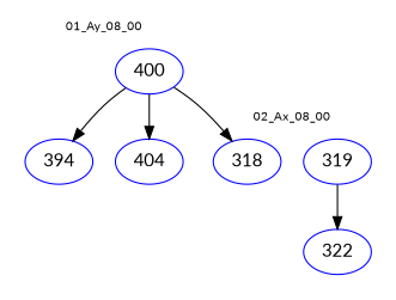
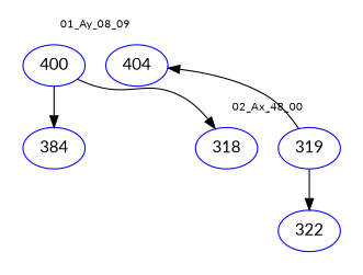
  digraph {
    fontname=Lato
    node [color=blue fontname=Lato]
    edge [color=black fontname=Lato]
    n1 [label=400]
-   n2 [label=394]
+   n2 [label=384]
    n3 [label=404]
    n4 [label=319]
    n5 [label=318]
    n6 [label=322]
    subgraph cluster_1 {
      color=white
      fontsize=10
-     label="01_Ay_08_00"
+     label="01_Ay_08_09"
      n1
      n2
      n3
    }
    subgraph cluster_2 {
      color=white
      fontsize=10
-     label="02_Ax_08_00"
+     label="02_Ax_48_00"
      n4
      n5
      n6
    }
    n1 -> n2
-   n1 -> n3
+   n4 -> n3
    n1 -> n5
    n4 -> n6
  }
